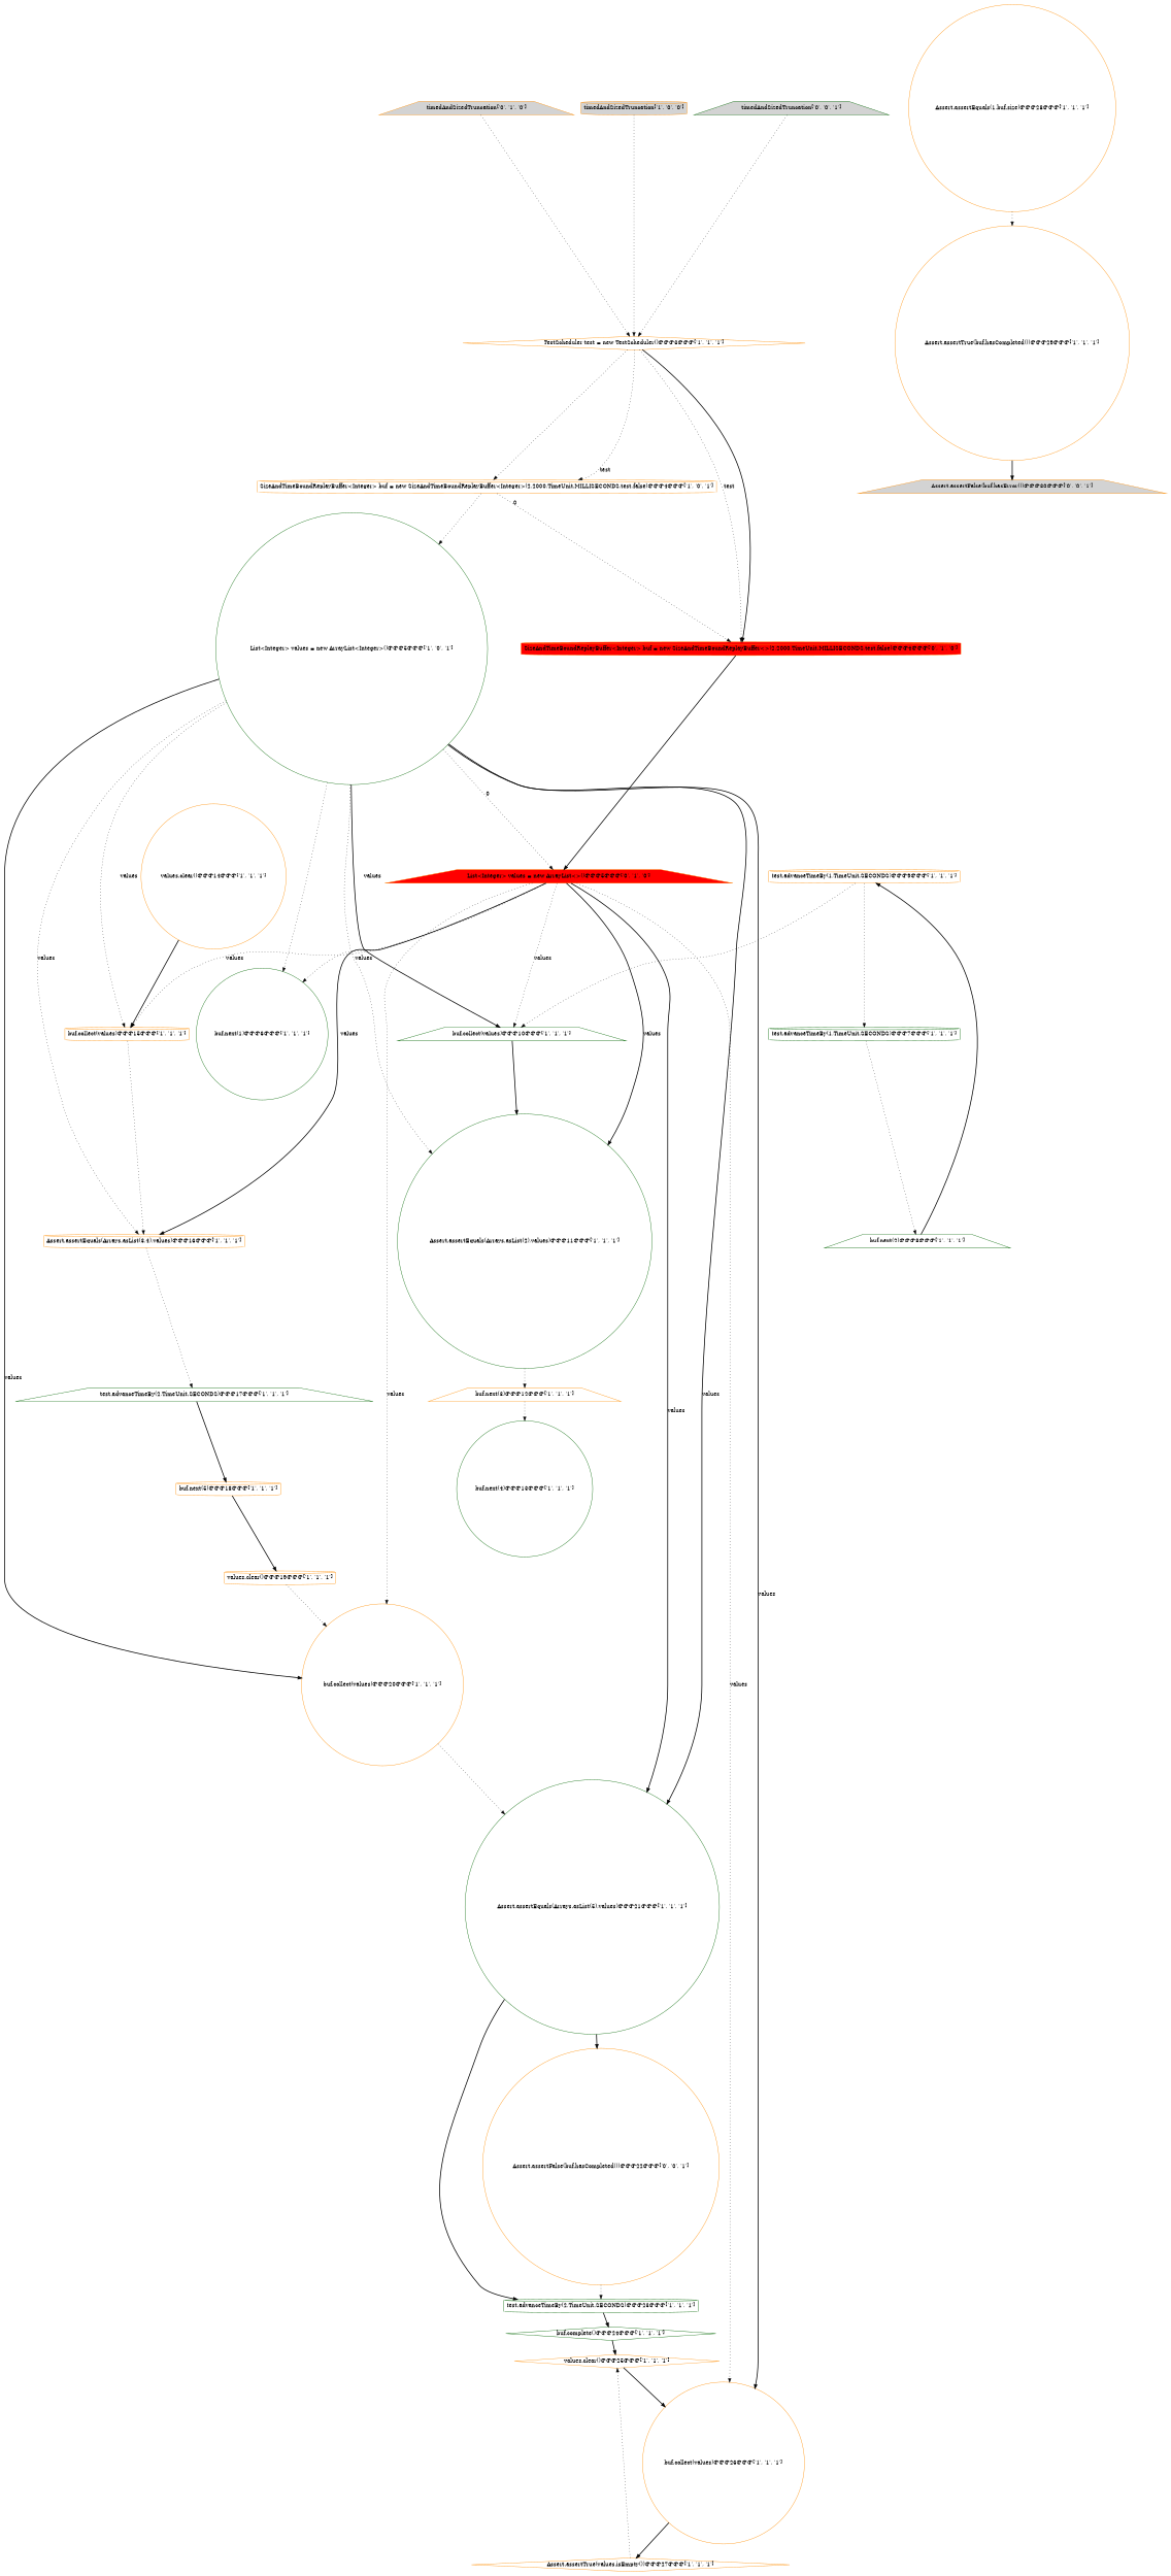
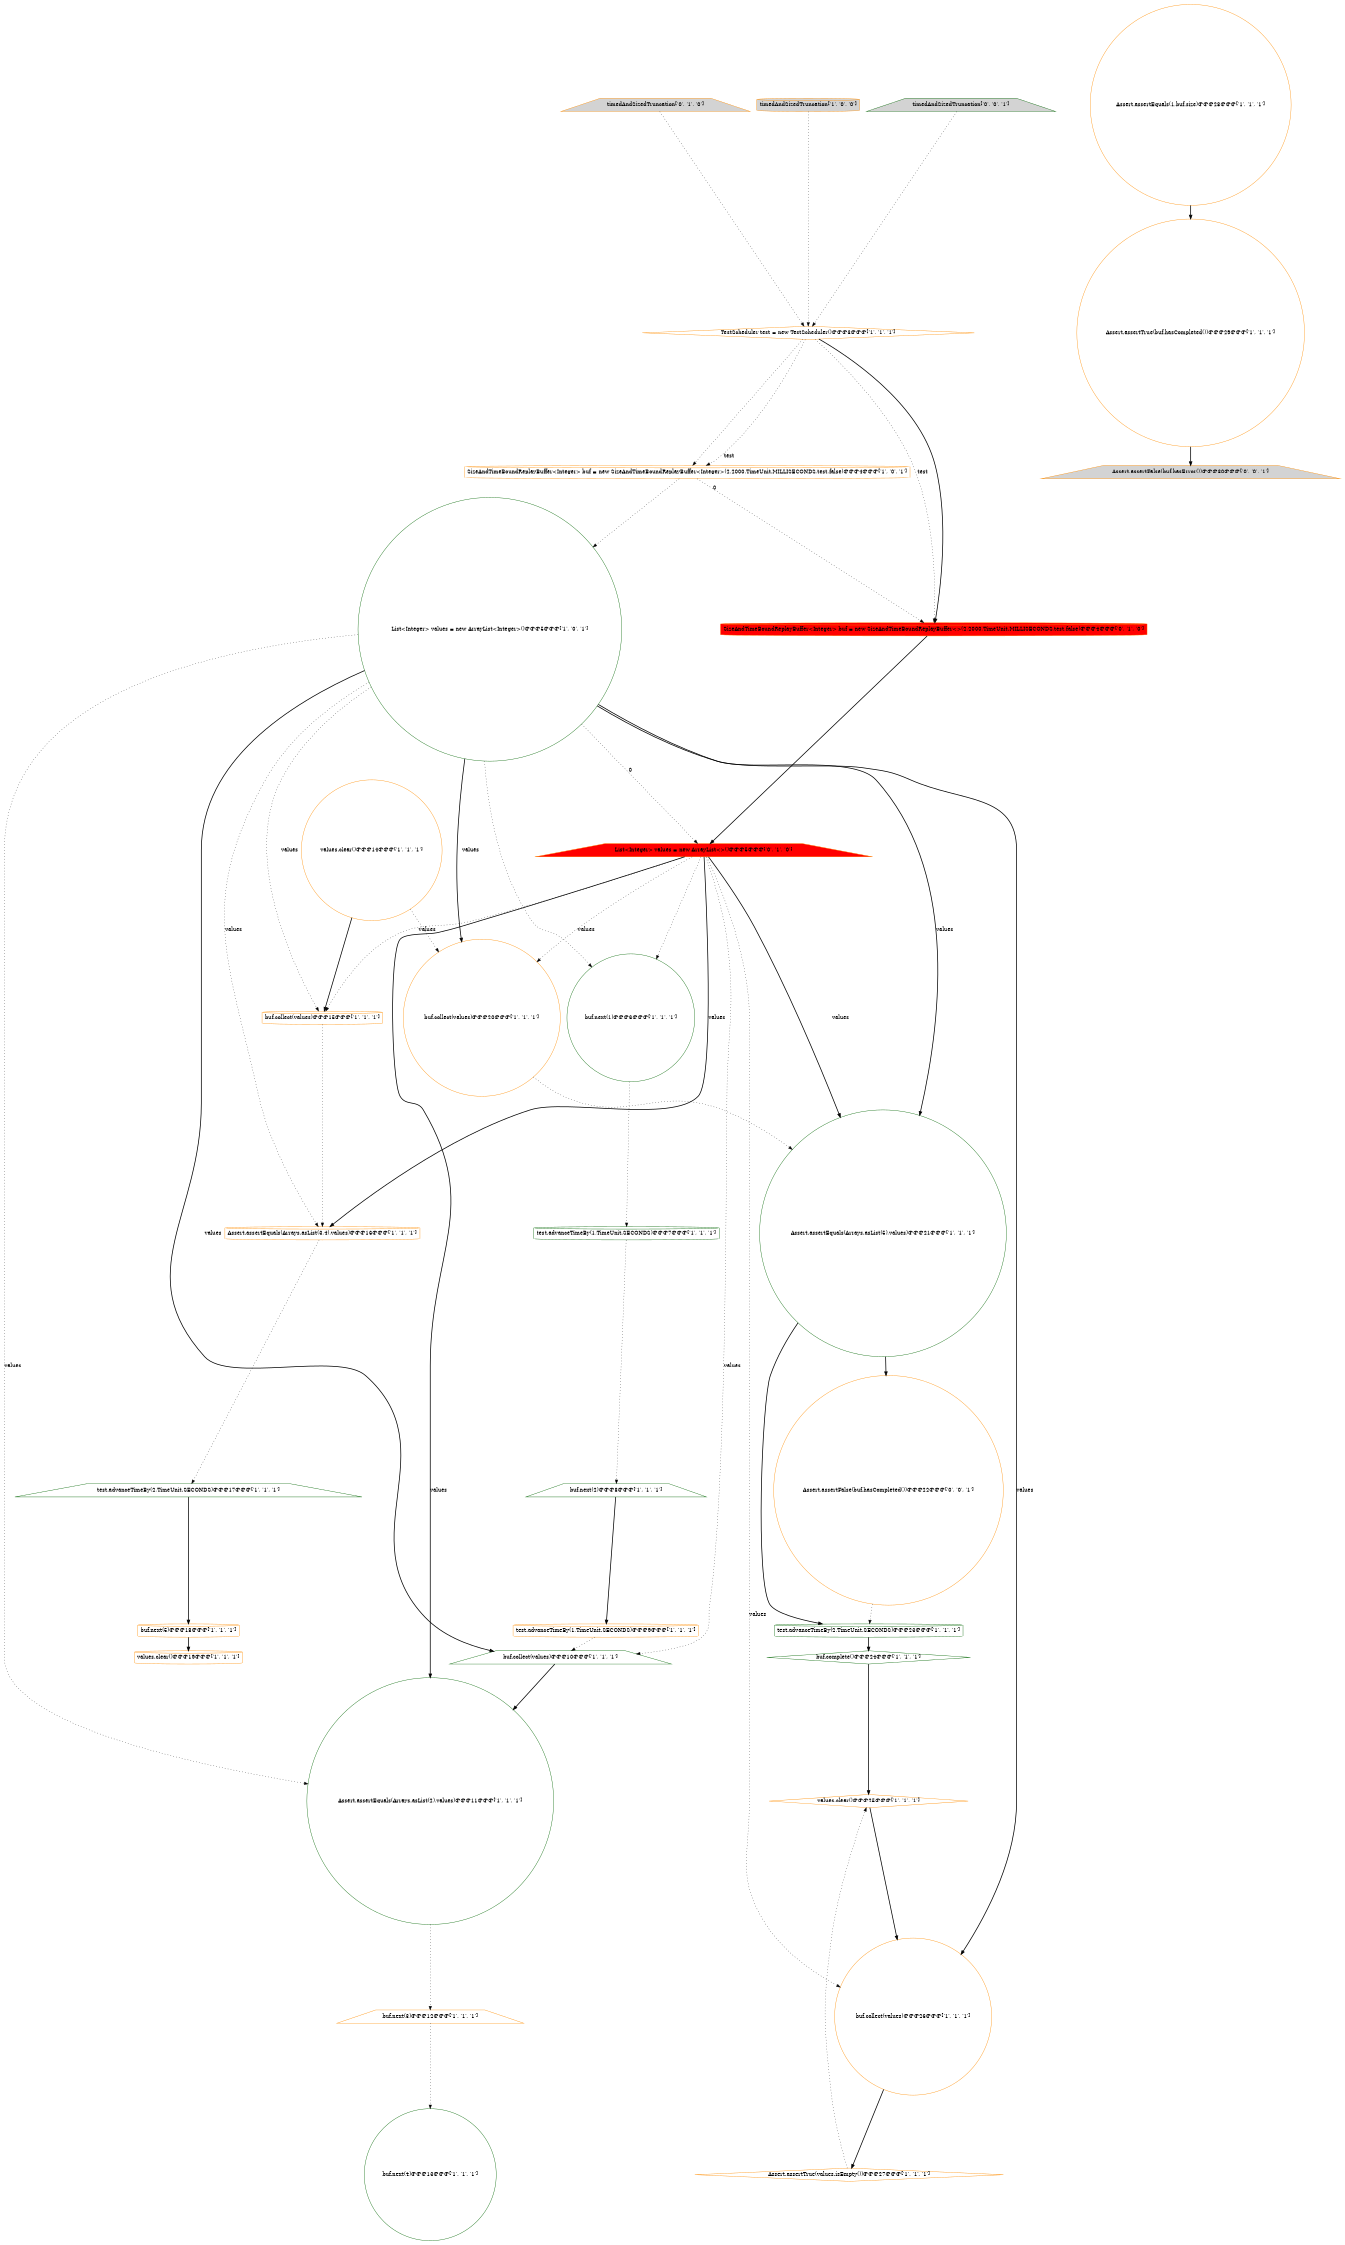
  digraph {
    node [color=darkorange fillcolor=white shape=circle style=filled]
    edge [style=dotted]
    n1 [color=darkgreen label="buf.next(4)@@@13@@@['1', '1', '1']"]
    n2 [label="values.clear()@@@14@@@['1', '1', '1']"]
    n3 [label="buf.collect(values)@@@15@@@['1', '1', '1']" shape=cylinder]
    n4 [label="Assert.assertTrue(values.isEmpty())@@@27@@@['1', '1', '1']" shape=diamond]
    n5 [label="values.clear()@@@25@@@['1', '1', '1']" shape=diamond]
    n6 [label="Assert.assertEquals(1,buf.size)@@@28@@@['1', '1', '1']"]
    n7 [label="Assert.assertTrue(buf.hasCompleted())@@@29@@@['1', '1', '1']"]
    n8 [label="TestScheduler test = new TestScheduler()@@@3@@@['1', '1', '1']" shape=diamond]
    n9 [label="SizeAndTimeBoundReplayBuffer<Integer> buf = new SizeAndTimeBoundReplayBuffer<Integer>(2,2000,TimeUnit.MILLISECONDS,test,false)@@@4@@@['1', '0', '1']" shape=cylinder]
    n10 [fillcolor=red label="SizeAndTimeBoundReplayBuffer<Integer> buf = new SizeAndTimeBoundReplayBuffer<>(2,2000,TimeUnit.MILLISECONDS,test,false)@@@4@@@['0', '1', '0']" shape=cylinder]
    n11 [color=darkgreen label="List<Integer> values = new ArrayList<Integer>()@@@5@@@['1', '0', '1']"]
    n12 [fillcolor=red label="List<Integer> values = new ArrayList<>()@@@5@@@['0', '1', '0']" shape=trapezium]
    n13 [label="Assert.assertFalse(buf.hasCompleted())@@@22@@@['0', '0', '1']"]
    n14 [color=darkgreen label="test.advanceTimeBy(2,TimeUnit.SECONDS)@@@23@@@['1', '1', '1']" shape=cylinder]
    n15 [color=darkgreen label="buf.complete()@@@24@@@['1', '1', '1']" shape=diamond]
    n16 [color=darkgreen label="Assert.assertEquals(Arrays.asList(5),values)@@@21@@@['1', '1', '1']"]
    n17 [label="buf.collect(values)@@@20@@@['1', '1', '1']"]
    n18 [color=darkgreen label="buf.next(1)@@@6@@@['1', '1', '1']"]
    n19 [color=darkgreen label="Assert.assertEquals(Arrays.asList(2),values)@@@11@@@['1', '1', '1']"]
    n20 [color=darkgreen label="buf.collect(values)@@@10@@@['1', '1', '1']" shape=trapezium]
    n21 [label="buf.collect(values)@@@26@@@['1', '1', '1']"]
    n22 [label="Assert.assertEquals(Arrays.asList(3,4),values)@@@16@@@['1', '1', '1']" shape=cylinder]
    n23 [color=darkgreen label="test.advanceTimeBy(1,TimeUnit.SECONDS)@@@7@@@['1', '1', '1']" shape=cylinder]
    n24 [label="buf.next(3)@@@12@@@['1', '1', '1']" shape=trapezium]
    n25 [color=darkgreen label="test.advanceTimeBy(2,TimeUnit.SECONDS)@@@17@@@['1', '1', '1']" shape=trapezium]
    n26 [fillcolor=lightgray label="Assert.assertFalse(buf.hasError())@@@30@@@['0', '0', '1']" shape=trapezium]
    n27 [color=darkgreen label="buf.next(2)@@@8@@@['1', '1', '1']" shape=trapezium]
    n28 [label="test.advanceTimeBy(1,TimeUnit.SECONDS)@@@9@@@['1', '1', '1']" shape=cylinder]
    n29 [label="buf.next(5)@@@18@@@['1', '1', '1']" shape=cylinder]
    n30 [label="values.clear()@@@19@@@['1', '1', '1']" shape=cylinder]
    n31 [fillcolor=lightgray label="timedAndSizedTruncation['0', '1', '0']" shape=trapezium]
    n32 [fillcolor=lightgray label="timedAndSizedTruncation['1', '0', '0']" shape=cylinder]
    n33 [color=darkgreen fillcolor=lightgray label="timedAndSizedTruncation['0', '0', '1']" shape=trapezium]
    n2 -> n3 [style=bold]
    n3 -> n22
    n4 -> n5
    n5 -> n21 [style=bold]
-   n6 -> n7
+   n6 -> n7 [style=bold]
    n7 -> n26 [style=bold]
    n8 -> n9 [label=test]
    n8 -> n9
    n8 -> n10 [style=bold]
    n8 -> n10 [label=test]
    n9 -> n10 [label=0]
    n9 -> n11
    n10 -> n12 [style=bold]
    n11 -> n3 [label=values]
    n11 -> n12 [label=0]
    n11 -> n16 [label=values style=bold]
    n11 -> n17 [label=values style=bold]
    n11 -> n18
    n11 -> n19 [label=values]
    n11 -> n20 [label=values style=bold]
    n11 -> n21 [label=values style=bold]
    n11 -> n22 [label=values]
    n12 -> n3 [label=values]
    n12 -> n16 [label=values style=bold]
    n12 -> n17 [label=values]
    n12 -> n18
    n12 -> n19 [label=values style=bold]
    n12 -> n20 [label=values]
    n12 -> n21 [label=values]
    n12 -> n22 [label=values style=bold]
    n13 -> n14
    n14 -> n15 [style=bold]
    n15 -> n5 [style=bold]
    n16 -> n13 [style=bold]
    n16 -> n14 [style=bold]
    n17 -> n16
-   n28 -> n23
+   n18 -> n23
    n19 -> n24
    n20 -> n19 [style=bold]
    n21 -> n4 [style=bold]
    n22 -> n25
    n23 -> n27
    n24 -> n1
    n25 -> n29 [style=bold]
    n27 -> n28 [style=bold]
    n28 -> n20
    n29 -> n30 [style=bold]
-   n30 -> n17
+   n2 -> n17
    n31 -> n8
    n32 -> n8
    n33 -> n8
  }
